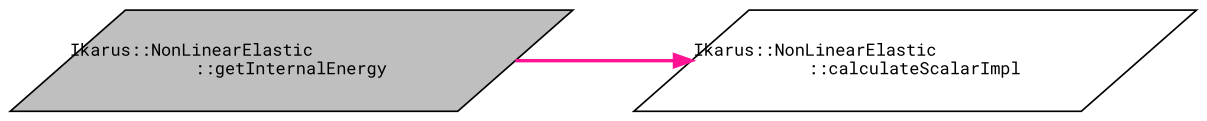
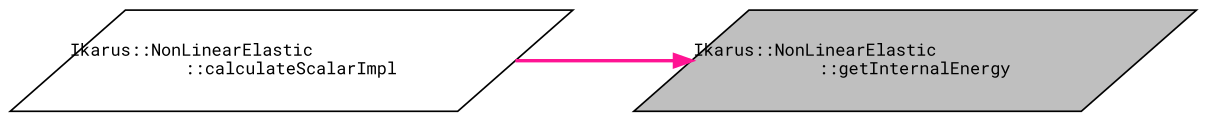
  digraph {
    rankdir=RL
    fontname="Roboto Mono"
    node [color=black fontname="Roboto Mono" fontsize=10 shape=parallelogram style=filled]
    n1 [fillcolor=grey75 fontcolor=black height=0.2 label="Ikarus::NonLinearElastic\l::getInternalEnergy" width=0.4]
    n2 [fillcolor=white height=0.2 label="Ikarus::NonLinearElastic\l::calculateScalarImpl" width=0.4]
-   n2 -> n1 [color=deeppink dir=back fontname="Roboto Mono" fontsize=10 labelfontname=Helvetica labelfontsize=10 style=bold]
+   n1 -> n2 [color=deeppink dir=back fontname="Roboto Mono" fontsize=10 labelfontname=Helvetica labelfontsize=10 style=bold]
  }
